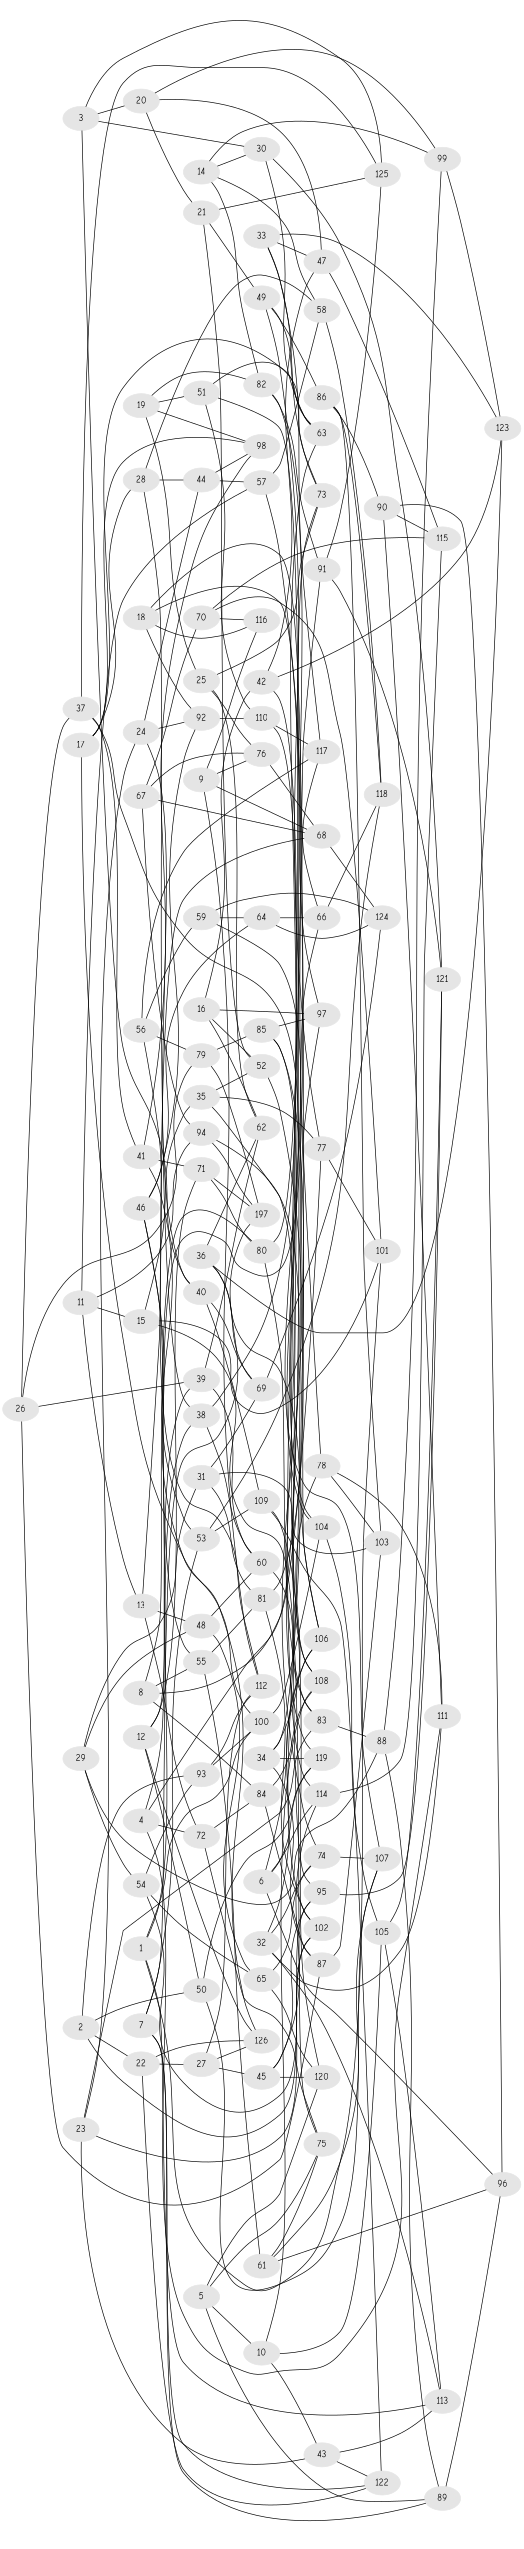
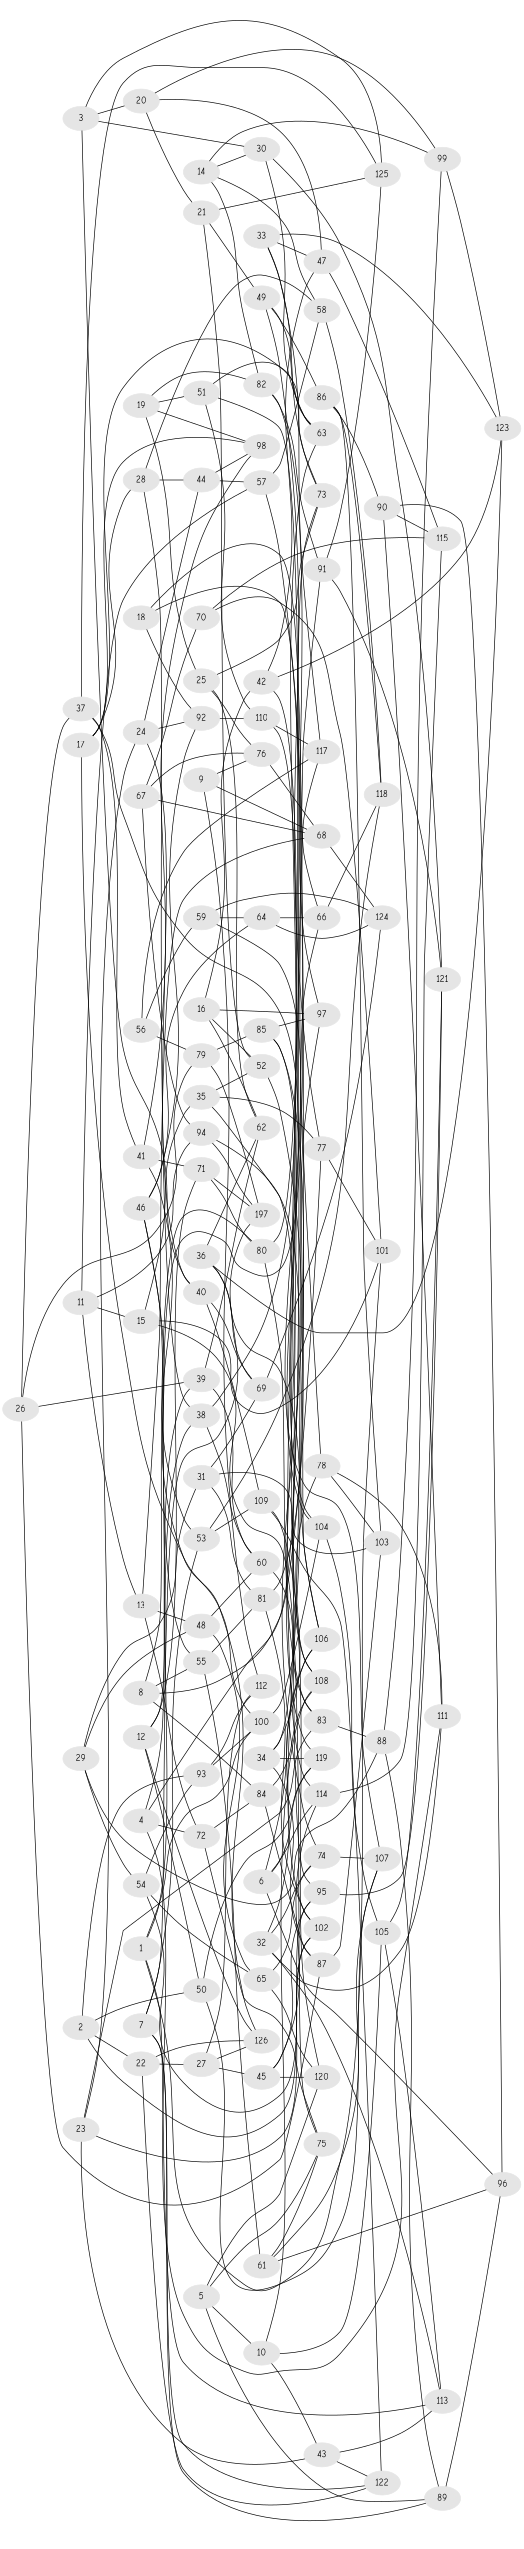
  graph {
    fontname="Comic Neue"
    rankdir=LR
    node [color=gray90 fontname="Comic Neue" style=filled]
    edge [fontname="Comic Neue"]
    1
    38
    100
    101
    113
    63
    60
    104
    2
    22
    50
    93
    102
    122
    126
    27
    119
    107
    112
    3
    20
    30
    40
    125
    99
    21
    47
    121
    69
    109
    4
    39
    72
    73
    111
    62
    75
    84
    5
    10
    89
    120
    43
    105
    108
    96
    6
    106
    114
    115
    7
    53
    n53 [label=197]
    118
    8
    55
    77
    80
    81
    61
    83
    91
    87
    9
    68
    76
-   116
    124
    11
    13
    15
    57
    94
    48
    35
    58
    78
    12
    71
    117
    65
    14
    82
    97
    123
    52
    16
    42
    74
    17
    28
    98
    44
    18
    66
    92
    110
    19
    25
    51
    95
    49
    86
    45
    23
    24
    88
    26
    37
    79
    41
    85
    103
    29
    31
    54
    32
    33
    34
    36
    46
    64
    90
    56
    59
    67
    70
    1 -- 38
    1 -- 100
    1 -- 101
    1 -- 113
    38 -- 63
    38 -- 60
    100 -- 104
    60 -- 83
    104 -- 105
    2 -- 22
    2 -- 50
    2 -- 93
    2 -- 102
    22 -- 122
    22 -- 126
    22 -- 27
    50 -- 119
    50 -- 107
    93 -- 100
    93 -- 112
    27 -- 126
    27 -- 112
    27 -- 45
    3 -- 20
    3 -- 30
    3 -- 40
    3 -- 125
    20 -- 99
    20 -- 21
    20 -- 47
    30 -- 63
    30 -- 121
    40 -- 69
    40 -- 109
    99 -- 123
    21 -- 125
    21 -- 52
    21 -- 49
    47 -- 115
    69 -- 124
    109 -- 122
    109 -- 120
    4 -- 39
    4 -- 72
    4 -- 73
    4 -- 111
    39 -- 60
    39 -- 62
    72 -- 75
    72 -- 84
    84 -- 108
    84 -- 87
    5 -- 75
    5 -- 10
    5 -- 89
    5 -- 120
    10 -- 43
    10 -- 105
    10 -- 108
    89 -- 96
    43 -- 113
    43 -- 122
    105 -- 113
    105 -- 121
    6 -- 119
    6 -- 96
    6 -- 106
    6 -- 114
    114 -- 115
    7 -- 122
    7 -- 89
    7 -- 53
    7 -- n53
    53 -- 109
    53 -- 118
    8 -- 84
    8 -- 55
    8 -- 77
    8 -- 80
    55 -- 81
    55 -- 61
    77 -- 101
    80 -- 83
    80 -- 91
    81 -- 102
    81 -- 97
    61 -- 107
    61 -- 75
    61 -- 96
    83 -- 88
    91 -- 125
    91 -- 121
    87 -- 103
    9 -- 112
    9 -- 68
    9 -- 76
-   9 -- 116
    68 -- 124
    76 -- 68
    11 -- 13
    11 -- 15
    11 -- 57
    11 -- 94
    13 -- 72
    13 -- 68
    13 -- 48
    15 -- 101
    15 -- 75
    15 -- 35
    57 -- 58
    57 -- 78
    94 -- 108
    94 -- n53
    48 -- 60
    48 -- 65
    35 -- 119
    35 -- 77
    35 -- 52
    58 -- 118
    78 -- 111
    78 -- 103
    12 -- 50
    12 -- 126
    12 -- 71
    12 -- 117
    71 -- n53
    71 -- 80
    65 -- 120
    65 -- 74
    14 -- 30
    14 -- 99
    14 -- 58
    14 -- 82
    82 -- 91
    82 -- 97
    52 -- 74
    16 -- 62
    16 -- 97
    16 -- 52
    16 -- 42
    42 -- 47
    42 -- 108
    42 -- 123
    74 -- 107
    17 -- 100
    17 -- 73
    17 -- 28
    17 -- 98
    28 -- 38
    28 -- 58
    28 -- 44
    44 -- 57
    44 -- 98
    18 -- 106
-   18 -- 116
    18 -- 66
    18 -- 92
    66 -- 118
    92 -- 110
    110 -- 114
    110 -- 117
    19 -- 82
    19 -- 98
    19 -- 25
    19 -- 51
    25 -- 73
    25 -- 62
    25 -- 76
    51 -- 63
    51 -- 110
    51 -- 95
    95 -- 121
    49 -- 63
    49 -- 77
    49 -- 86
    86 -- 118
    86 -- 103
    86 -- 90
    45 -- 120
    45 -- 114
    45 -- 95
    23 -- 102
    23 -- 43
    23 -- 83
    23 -- 24
    24 -- 40
    24 -- 44
    24 -- 92
    88 -- 99
    88 -- 89
    26 -- 39
    26 -- 87
    26 -- 37
    26 -- 79
    37 -- 104
    37 -- 125
    37 -- 41
    79 -- n53
    79 -- 85
    41 -- 53
    41 -- 71
    41 -- 98
    85 -- 104
    85 -- 106
    85 -- 97
    29 -- 48
    29 -- 88
    29 -- 31
    29 -- 54
    31 -- 69
    31 -- 81
    31 -- 103
    54 -- 93
    54 -- 65
    54 -- 95
    32 -- 113
    32 -- 111
    32 -- 106
    32 -- 74
    33 -- 47
    33 -- 73
    33 -- 117
    33 -- 123
    34 -- 119
    34 -- 87
    34 -- 78
    34 -- 66
    36 -- 102
    36 -- 69
    36 -- 62
    36 -- 123
    46 -- 126
    46 -- 55
    46 -- 92
    46 -- 64
    64 -- 124
    64 -- 66
    90 -- 111
    90 -- 96
    90 -- 115
-   56 -- 112
    56 -- 117
    56 -- 79
    56 -- 59
    59 -- 107
    59 -- 124
    59 -- 64
    67 -- 68
    67 -- 76
    67 -- 94
    67 -- 70
    70 -- 101
    70 -- 115
-   70 -- 116
  }
